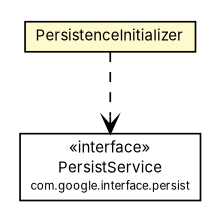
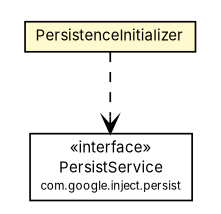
  digraph {
    fontname=Inter
    node [fontcolor=black fontname=Inter fontsize=9.0 shape=plaintext]
    n1 [label=<<table border="0" cellborder="1" cellspacing="0" cellpadding="2" port="p" bgcolor="lemonChiffon" href="./PersistenceInitializer.html"> 		<tr><td><table border="0" cellspacing="0" cellpadding="1"> 			<tr><td> PersistenceInitializer </td></tr> 		</table></td></tr> 		</table>>]
-   n2 [label=<<table border="0" cellborder="1" cellspacing="0" cellpadding="2" port="p" href="http://java.sun.com/j2se/1.4.2/docs/api/com/google/inject/persist/PersistService.html"> 		<tr><td><table border="0" cellspacing="0" cellpadding="1"> 			<tr><td> &laquo;interface&raquo; </td></tr> 			<tr><td> PersistService </td></tr> 			<tr><td><font point-size="7.0"> com.google.interface.persist </font></td></tr> 		</table></td></tr> 		</table>>]
+   n2 [label=<<table border="0" cellborder="1" cellspacing="0" cellpadding="2" port="p" href="http://java.sun.com/j2se/1.4.2/docs/api/com/google/inject/persist/PersistService.html"> 		<tr><td><table border="0" cellspacing="0" cellpadding="1"> 			<tr><td> &laquo;interface&raquo; </td></tr> 			<tr><td> PersistService </td></tr> 			<tr><td><font point-size="7.0"> com.google.inject.persist </font></td></tr> 		</table></td></tr> 		</table>>]
    n1 -> n2 [arrowhead=open color=black fontcolor=black fontname=Inter fontsize=10.0 headport=p labelfontname=Helvetica labelfontsize=10 tailport=p style=dashed]
  }
